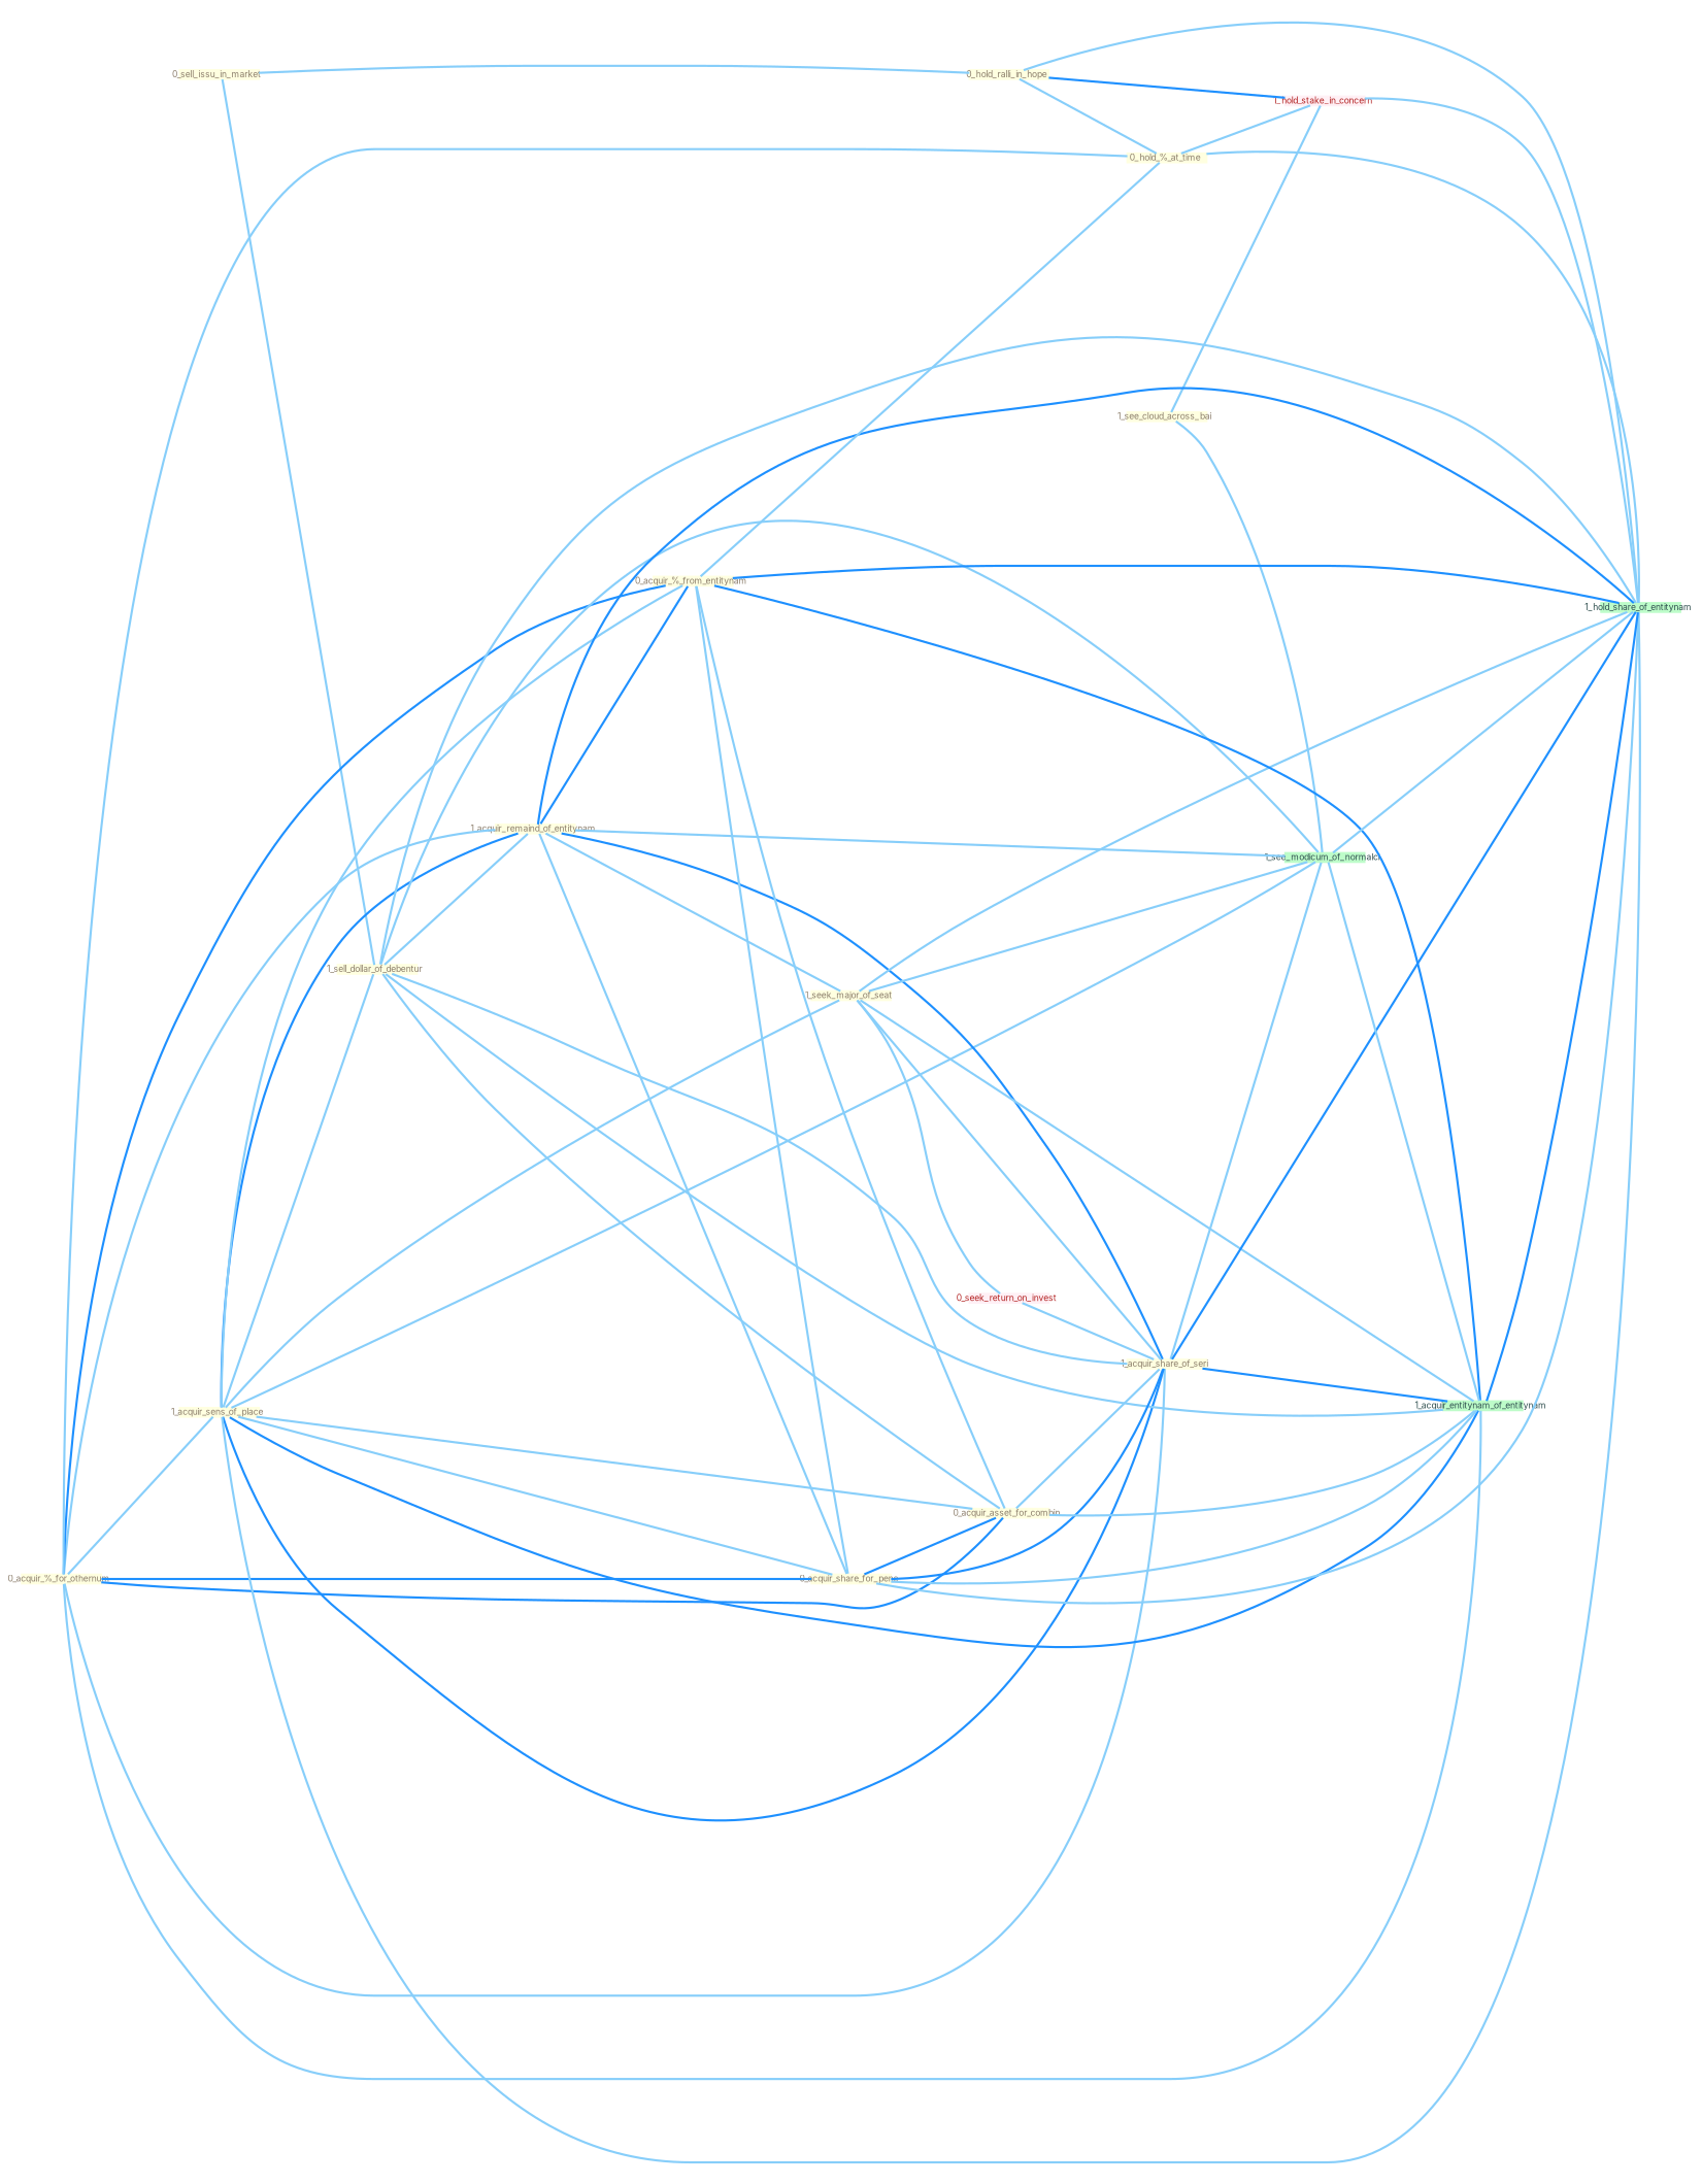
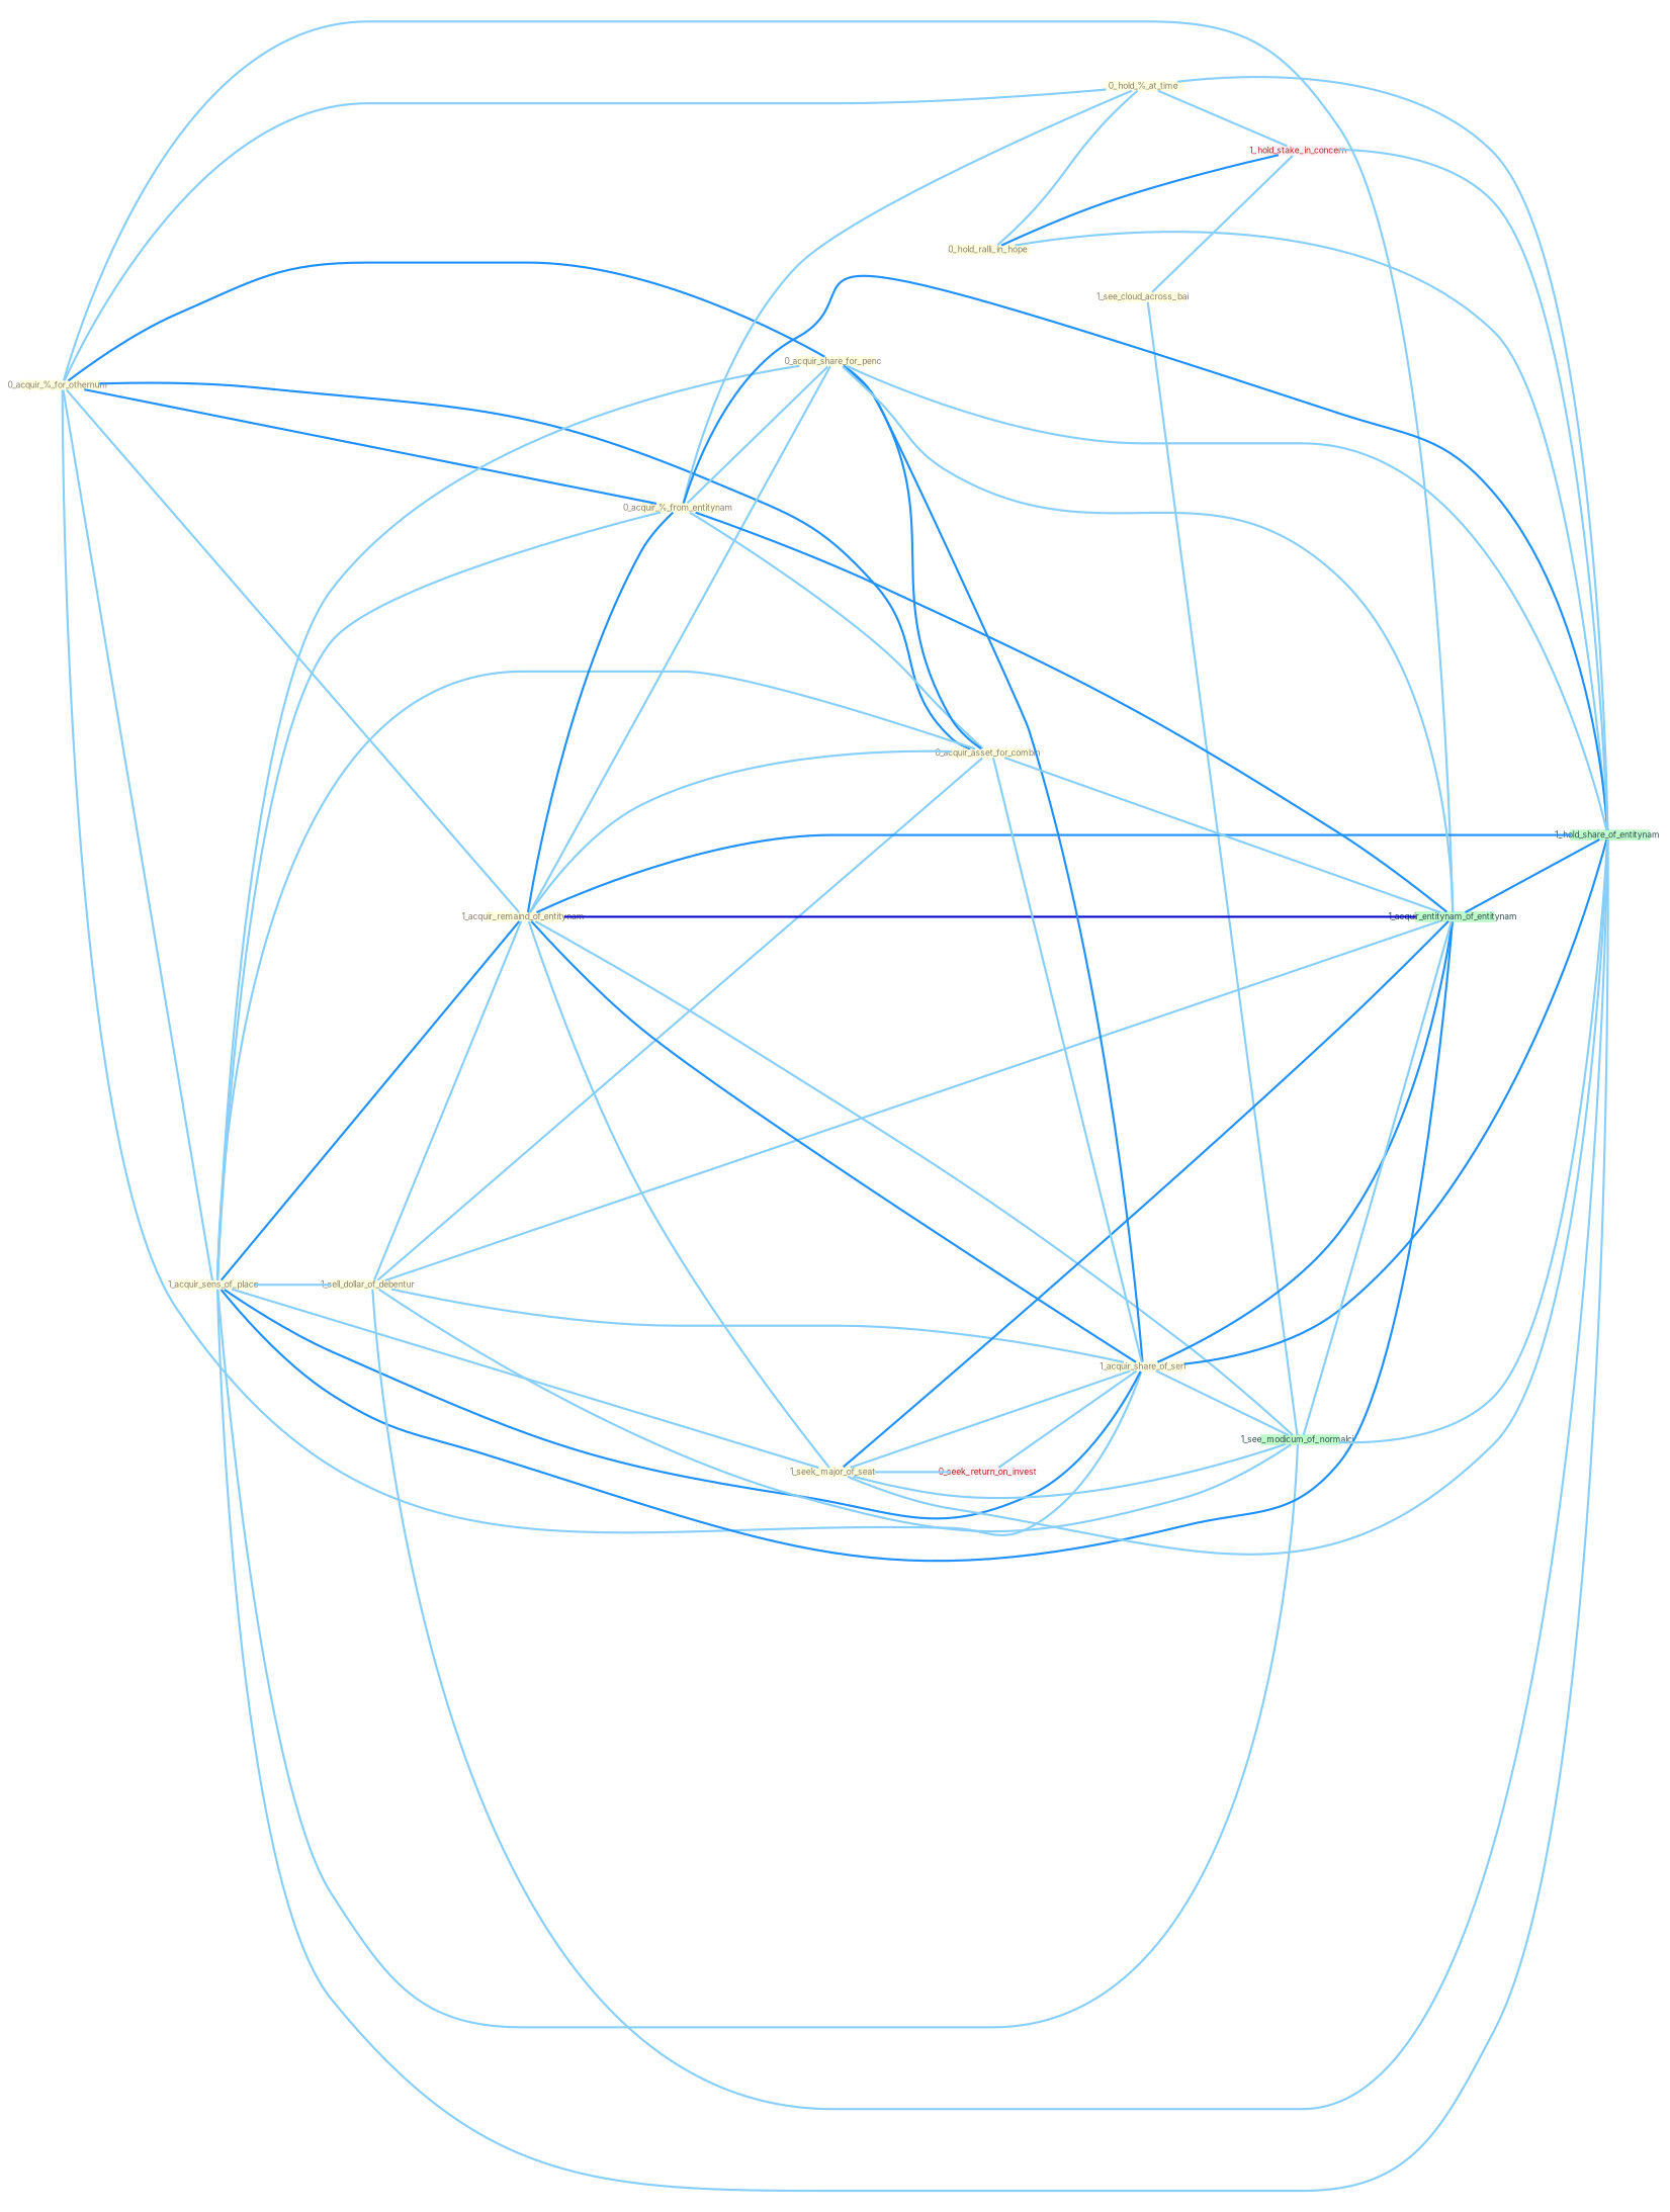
  graph {
    fontname=Inter
    rankdir=LR
    node [color="#ffffe0" fixedsize=true fontcolor="#8b7d6b" fontname=Inter fontsize=4 shape=polygon style=filled]
    edge [color="#87cefa" fontname=Inter w=1]
-   "0_sell_issu_in_market " [height=.06 width=.5]
    "1_see_cloud_across_bai " [height=.06 width=.5]
    "0_acquir_%_for_othernum " [height=.06 width=.5]
    "1_acquir_sens_of_place " [height=.06 width=.5]
    "1_sell_dollar_of_debentur " [height=.06 width=.5]
    "1_acquir_remaind_of_entitynam " [height=.06 width=.5]
    "1_seek_major_of_seat " [height=.06 width=.5]
    "0_hold_ralli_in_hope " [height=.06 width=.5]
    "0_acquir_%_from_entitynam " [height=.06 width=.5]
    "0_acquir_share_for_penc " [height=.06 width=.5]
    "0_hold_%_at_time " [height=.06 width=.5]
    "0_acquir_asset_for_combin " [height=.06 width=.5]
    "1_acquir_share_of_seri " [height=.06 width=.5]
    "1_hold_stake_in_concern " [color="#fff0f5" fontcolor="#b22222" height=.06 width=.5]
    "0_seek_return_on_invest " [color="#fff0f5" fontcolor="#b22222" height=.06 width=.5]
    "1_see_modicum_of_normalci " [color="#BDFCC9" fontcolor="#2f4f4f" height=.06 width=.5]
    "1_acquir_entitynam_of_entitynam " [color="#BDFCC9" fontcolor="#2f4f4f" height=.06 width=.5]
    "1_hold_share_of_entitynam " [color="#BDFCC9" fontcolor="#2f4f4f" height=.06 width=.5]
    subgraph sub_1 {
-     "0_sell_issu_in_market "
      "1_see_cloud_across_bai "
      "0_acquir_%_for_othernum "
      "1_acquir_sens_of_place "
      "1_sell_dollar_of_debentur "
      "1_acquir_remaind_of_entitynam "
      "1_seek_major_of_seat "
      "0_hold_ralli_in_hope "
      "0_acquir_%_from_entitynam "
      "0_acquir_share_for_penc "
      "0_hold_%_at_time "
      "0_acquir_asset_for_combin "
      "1_acquir_share_of_seri "
    }
    subgraph sub_2 {
      "1_hold_stake_in_concern "
      "0_seek_return_on_invest "
    }
-   "0_sell_issu_in_market " -- "1_sell_dollar_of_debentur "
-   "0_sell_issu_in_market " -- "0_hold_ralli_in_hope "
    "1_see_cloud_across_bai " -- "1_hold_stake_in_concern "
    "1_see_cloud_across_bai " -- "1_see_modicum_of_normalci "
    "0_acquir_%_for_othernum " -- "1_acquir_sens_of_place "
    "0_acquir_%_for_othernum " -- "1_acquir_remaind_of_entitynam "
    "0_acquir_%_for_othernum " -- "0_acquir_%_from_entitynam " [color="#1e90ff" w=2]
    "0_acquir_%_for_othernum " -- "0_acquir_share_for_penc " [color="#1e90ff" w=2]
    "0_acquir_%_for_othernum " -- "0_hold_%_at_time "
    "0_acquir_%_for_othernum " -- "0_acquir_asset_for_combin " [color="#1e90ff" w=2]
    "0_acquir_%_for_othernum " -- "1_acquir_share_of_seri "
    "0_acquir_%_for_othernum " -- "1_acquir_entitynam_of_entitynam "
    "1_acquir_sens_of_place " -- "1_sell_dollar_of_debentur "
    "1_acquir_sens_of_place " -- "1_acquir_remaind_of_entitynam " [color="#1e90ff" w=2]
    "1_acquir_sens_of_place " -- "1_seek_major_of_seat "
    "1_acquir_sens_of_place " -- "0_acquir_%_from_entitynam "
    "1_acquir_sens_of_place " -- "0_acquir_share_for_penc "
    "1_acquir_sens_of_place " -- "0_acquir_asset_for_combin "
    "1_acquir_sens_of_place " -- "1_acquir_share_of_seri " [color="#1e90ff" w=2]
    "1_acquir_sens_of_place " -- "1_see_modicum_of_normalci "
    "1_acquir_sens_of_place " -- "1_acquir_entitynam_of_entitynam " [color="#1e90ff" w=2]
    "1_acquir_sens_of_place " -- "1_hold_share_of_entitynam "
    "1_sell_dollar_of_debentur " -- "1_acquir_remaind_of_entitynam "
    "1_sell_dollar_of_debentur " -- "0_acquir_asset_for_combin "
    "1_sell_dollar_of_debentur " -- "1_acquir_share_of_seri "
    "1_sell_dollar_of_debentur " -- "1_see_modicum_of_normalci "
    "1_sell_dollar_of_debentur " -- "1_acquir_entitynam_of_entitynam "
    "1_sell_dollar_of_debentur " -- "1_hold_share_of_entitynam "
    "1_acquir_remaind_of_entitynam " -- "1_seek_major_of_seat "
    "1_acquir_remaind_of_entitynam " -- "0_acquir_%_from_entitynam " [color="#1e90ff" w=2]
    "1_acquir_remaind_of_entitynam " -- "0_acquir_share_for_penc "
+   "1_acquir_remaind_of_entitynam " -- "0_acquir_asset_for_combin "
    "1_acquir_remaind_of_entitynam " -- "1_acquir_share_of_seri " [color="#1e90ff" w=2]
    "1_acquir_remaind_of_entitynam " -- "1_see_modicum_of_normalci "
+   "1_acquir_remaind_of_entitynam " -- "1_acquir_entitynam_of_entitynam " [color="#0000cd" w=3]
    "1_acquir_remaind_of_entitynam " -- "1_hold_share_of_entitynam " [color="#1e90ff" w=2]
    "1_seek_major_of_seat " -- "1_acquir_share_of_seri "
    "1_seek_major_of_seat " -- "0_seek_return_on_invest "
    "1_seek_major_of_seat " -- "1_see_modicum_of_normalci "
-   "1_seek_major_of_seat " -- "1_acquir_entitynam_of_entitynam "
+   "1_seek_major_of_seat " -- "1_acquir_entitynam_of_entitynam " [color="#1e90ff"]
    "1_seek_major_of_seat " -- "1_hold_share_of_entitynam "
    "0_hold_ralli_in_hope " -- "0_hold_%_at_time "
    "0_hold_ralli_in_hope " -- "1_hold_stake_in_concern " [color="#1e90ff" w=2]
    "0_hold_ralli_in_hope " -- "1_hold_share_of_entitynam "
    "0_acquir_%_from_entitynam " -- "0_acquir_share_for_penc "
    "0_acquir_%_from_entitynam " -- "0_hold_%_at_time "
    "0_acquir_%_from_entitynam " -- "0_acquir_asset_for_combin "
    "0_acquir_%_from_entitynam " -- "1_acquir_entitynam_of_entitynam " [color="#1e90ff" w=2]
    "0_acquir_%_from_entitynam " -- "1_hold_share_of_entitynam " [color="#1e90ff"]
    "0_acquir_share_for_penc " -- "0_acquir_asset_for_combin " [color="#1e90ff" w=2]
    "0_acquir_share_for_penc " -- "1_acquir_share_of_seri " [color="#1e90ff" w=2]
    "0_acquir_share_for_penc " -- "1_acquir_entitynam_of_entitynam "
    "0_acquir_share_for_penc " -- "1_hold_share_of_entitynam "
    "0_hold_%_at_time " -- "1_hold_stake_in_concern "
    "0_hold_%_at_time " -- "1_hold_share_of_entitynam "
    "0_acquir_asset_for_combin " -- "1_acquir_share_of_seri "
    "0_acquir_asset_for_combin " -- "1_acquir_entitynam_of_entitynam "
    "1_acquir_share_of_seri " -- "1_see_modicum_of_normalci "
    "1_acquir_share_of_seri " -- "1_acquir_entitynam_of_entitynam " [color="#1e90ff" w=2]
    "1_acquir_share_of_seri " -- "1_hold_share_of_entitynam " [color="#1e90ff" w=2]
    "1_hold_stake_in_concern " -- "1_hold_share_of_entitynam "
    "0_seek_return_on_invest " -- "1_acquir_share_of_seri "
    "1_see_modicum_of_normalci " -- "1_acquir_entitynam_of_entitynam "
    "1_see_modicum_of_normalci " -- "1_hold_share_of_entitynam "
    "1_acquir_entitynam_of_entitynam " -- "1_hold_share_of_entitynam " [color="#1e90ff" w=2]
  }
